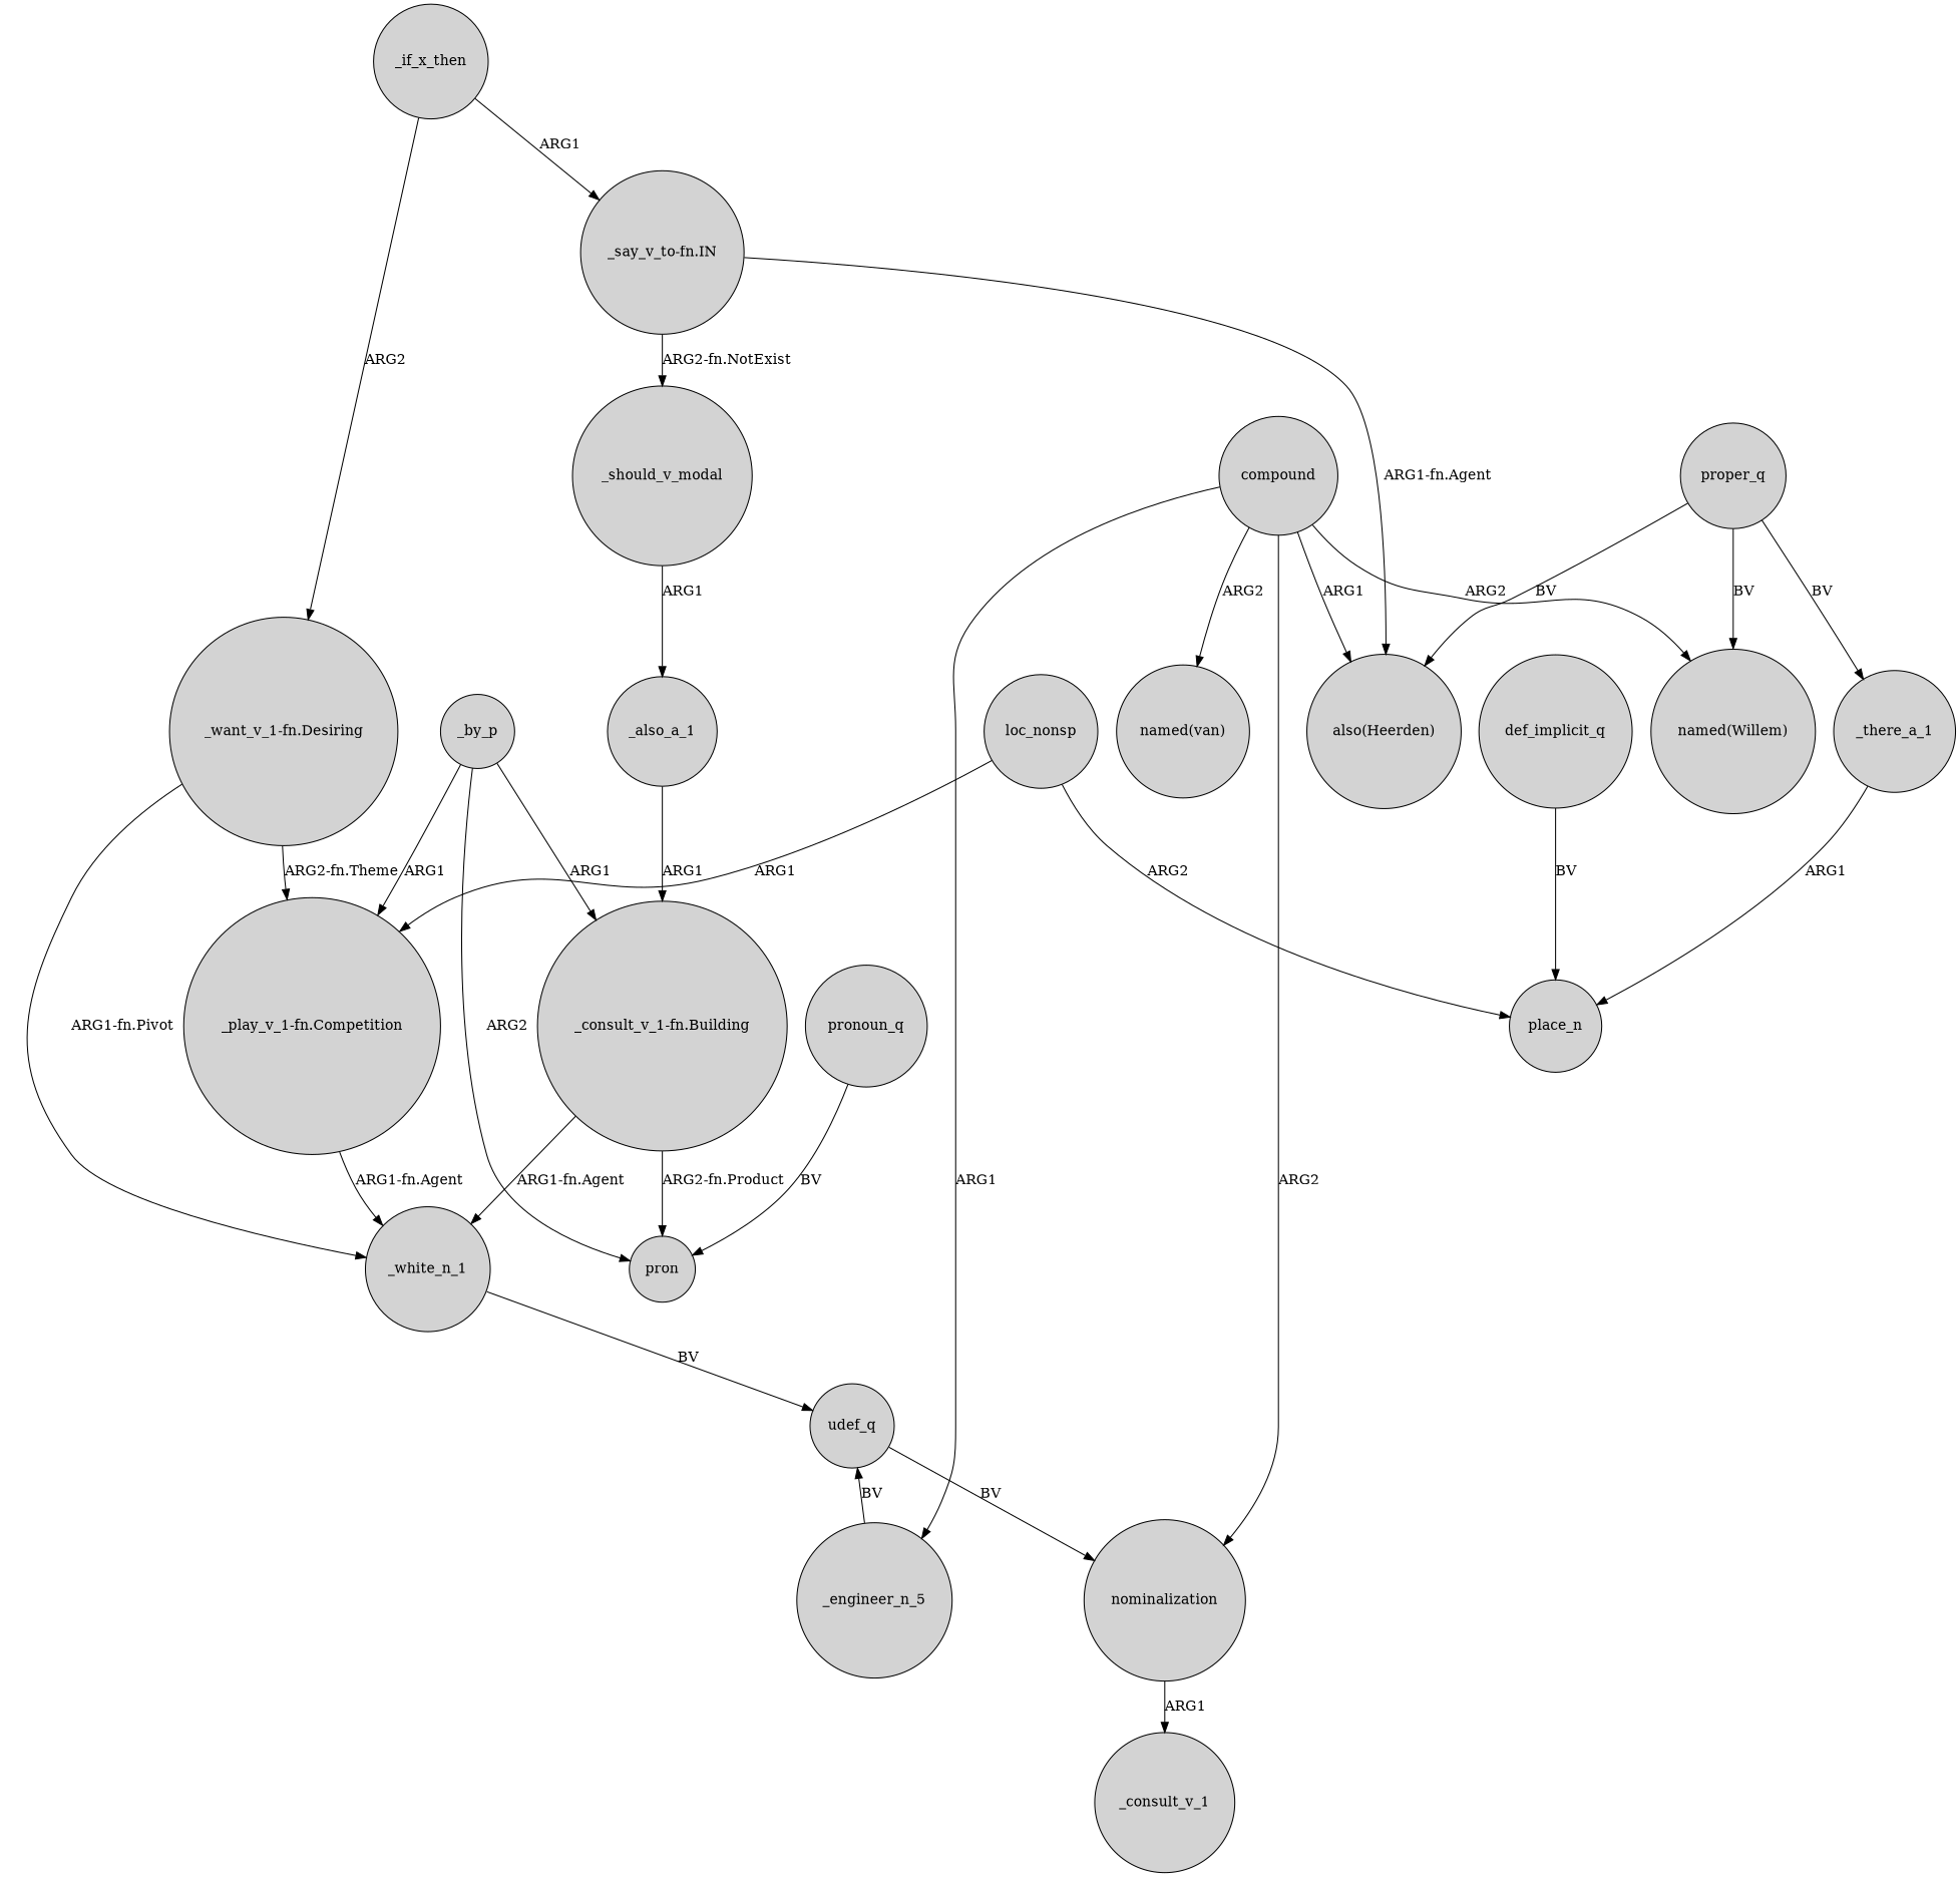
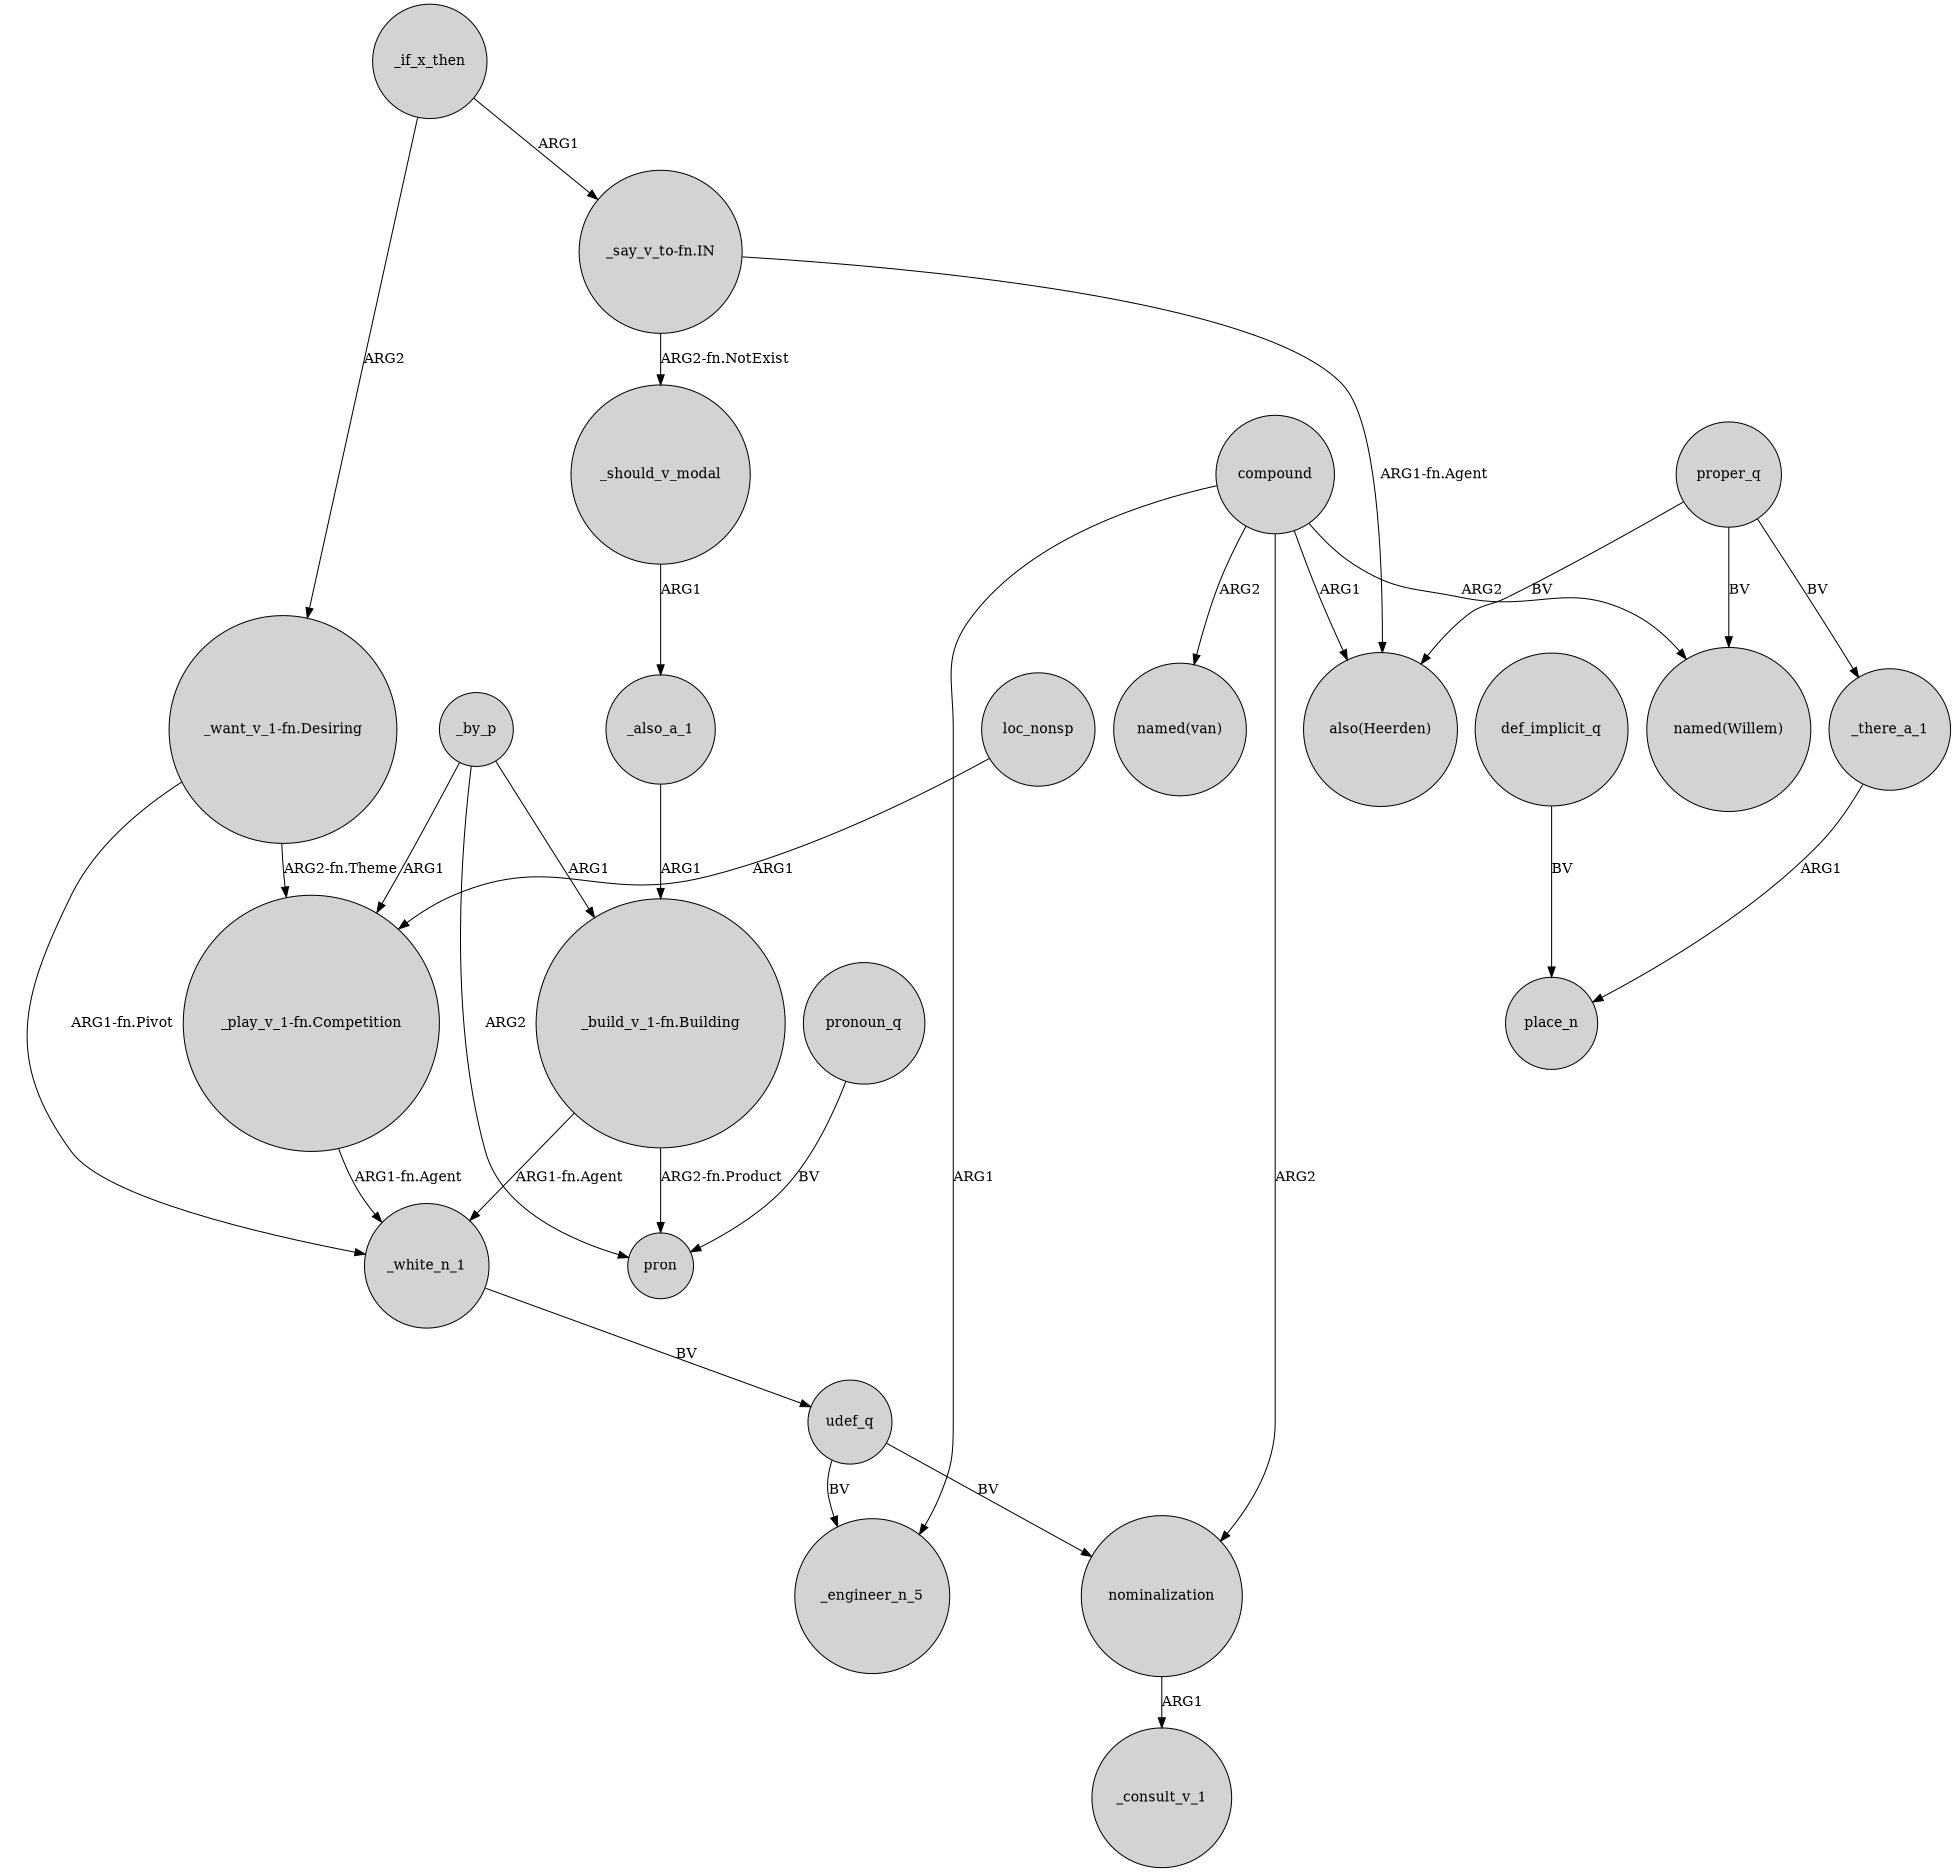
  digraph {
    node [shape=circle style=filled]
    _if_x_then
    "_want_v_1-fn.Desiring"
    "_say_v_to-fn.IN"
    "_play_v_1-fn.Competition"
    _white_n_1
    _should_v_modal
    n7 [label="also(Heerden)"]
    udef_q
    n9 [label=_engineer_n_5]
    nominalization
    _consult_v_1
    _also_a_1
-   "_build_v_1-fn.Building" [label="_consult_v_1-fn.Building"]
+   "_build_v_1-fn.Building"
    pron
    _by_p
    compound
    "named(van)"
    "named(Willem)"
    proper_q
    _there_a_1
    loc_nonsp
    place_n
    def_implicit_q
    pronoun_q
    _if_x_then -> "_want_v_1-fn.Desiring" [label=ARG2]
    _if_x_then -> "_say_v_to-fn.IN" [label=ARG1]
    "_want_v_1-fn.Desiring" -> "_play_v_1-fn.Competition" [label="ARG2-fn.Theme"]
    "_want_v_1-fn.Desiring" -> _white_n_1 [label="ARG1-fn.Pivot"]
    "_say_v_to-fn.IN" -> _should_v_modal [label="ARG2-fn.NotExist"]
    "_say_v_to-fn.IN" -> n7 [label="ARG1-fn.Agent"]
    "_play_v_1-fn.Competition" -> _white_n_1 [label="ARG1-fn.Agent"]
    _white_n_1 -> udef_q [label=BV]
    _should_v_modal -> _also_a_1 [label=ARG1]
-   n9 -> udef_q [label=BV]
+   udef_q -> n9 [label=BV]
    udef_q -> nominalization [label=BV]
    nominalization -> _consult_v_1 [label=ARG1]
    _also_a_1 -> "_build_v_1-fn.Building" [label=ARG1]
    "_build_v_1-fn.Building" -> _white_n_1 [label="ARG1-fn.Agent"]
    "_build_v_1-fn.Building" -> pron [label="ARG2-fn.Product"]
    _by_p -> "_play_v_1-fn.Competition" [label=ARG1]
    _by_p -> "_build_v_1-fn.Building" [label=ARG1]
    _by_p -> pron [label=ARG2]
    compound -> n7 [label=ARG1]
    compound -> n9 [label=ARG1]
    compound -> nominalization [label=ARG2]
    compound -> "named(van)" [label=ARG2]
    compound -> "named(Willem)" [label=ARG2]
    proper_q -> n7 [label=BV]
    proper_q -> "named(Willem)" [label=BV]
    proper_q -> _there_a_1 [label=BV]
    _there_a_1 -> place_n [label=ARG1]
    loc_nonsp -> "_play_v_1-fn.Competition" [label=ARG1]
-   loc_nonsp -> place_n [label=ARG2]
    def_implicit_q -> place_n [label=BV]
    pronoun_q -> pron [label=BV]
  }
